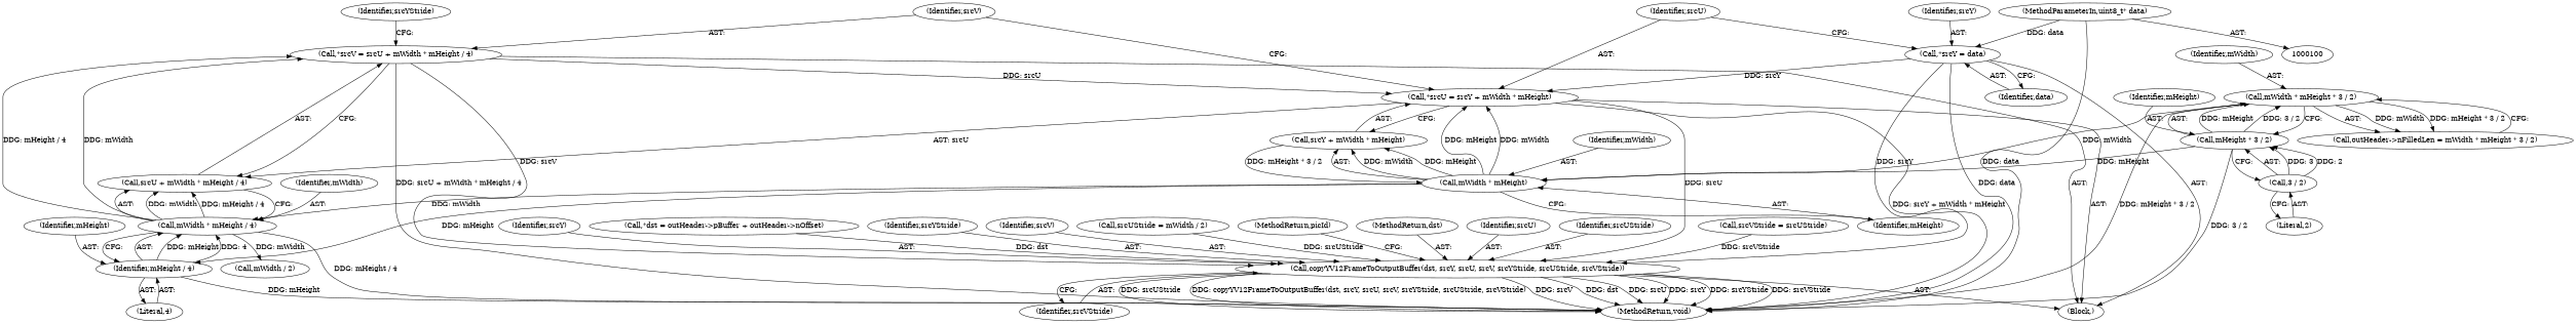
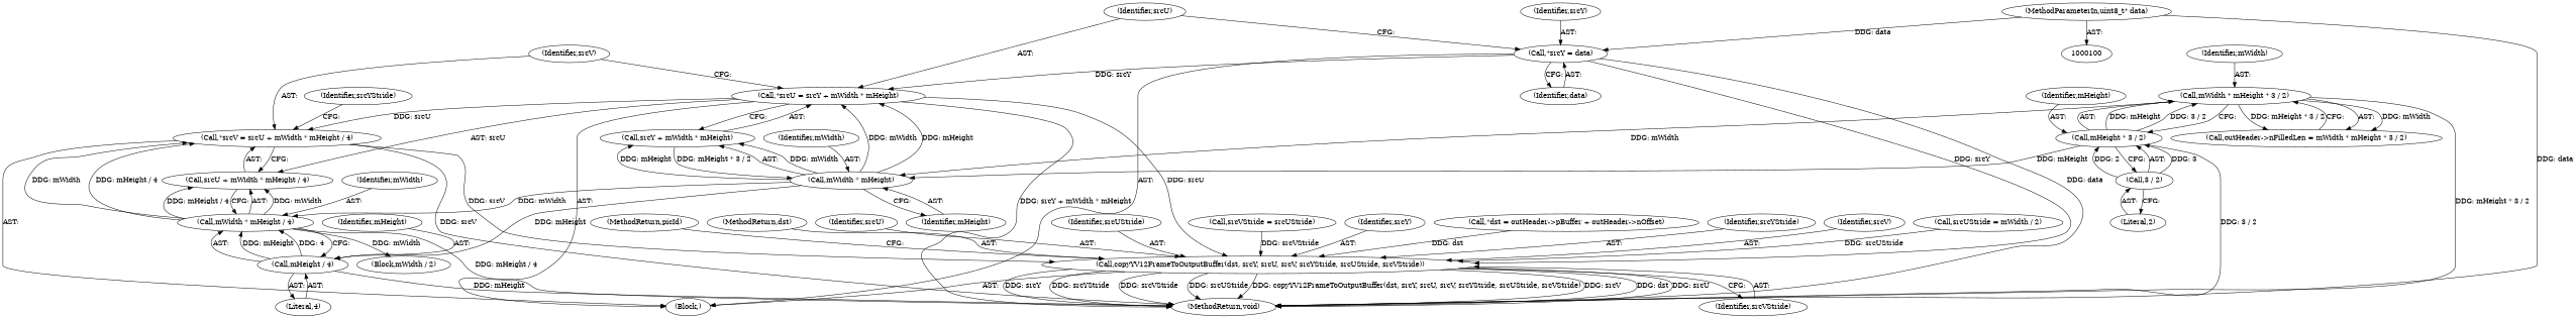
  digraph {
    n1 [label="(Call,*srcV = srcU + mWidth * mHeight / 4)"]
    n2 [label="(Call,copyYV12FrameToOutputBuffer(dst, srcY, srcU, srcV, srcYStride, srcUStride, srcVStride))"]
    n3 [label="(Block,)"]
    n4 [label="(Call,srcU + mWidth * mHeight / 4)"]
    n5 [label="(MethodReturn,void)"]
    n6 [label="(Identifier,srcVStride)"]
    n7 [label="(Call,mWidth * mHeight / 4)"]
    n8 [label="(Call,*srcU = srcY + mWidth * mHeight)"]
    n9 [label="(Call,srcY + mWidth * mHeight)"]
    n10 [label="(Call,mWidth * mHeight)"]
    n11 [label="(Call,*srcY = data)"]
    n12 [label="(Identifier,data)"]
    n13 [label="(MethodParameterIn,uint8_t* data)"]
    1000100
-   n15 [label="(Identifier,mHeight / 4)"]
+   n15 [label="(Call,mHeight / 4)"]
    n16 [label="(Identifier,mHeight)"]
-   n17 [label="(Call,mWidth / 2)"]
+   n17 [label="(Block,mWidth / 2)"]
    n18 [label="(Literal,4)"]
    n19 [label="(Call,mWidth * mHeight * 3 / 2)"]
    n20 [label="(Call,mHeight * 3 / 2)"]
    n21 [label="(Call,outHeader->nFilledLen = mWidth * mHeight * 3 / 2)"]
    n22 [label="(Call,3 / 2)"]
    n23 [label="(Literal,2)"]
    n24 [label="(Call,srcVStride = srcUStride)"]
    n25 [label="(Identifier,mWidth)"]
    n26 [label="(Identifier,srcY)"]
    n27 [label="(Call,*dst = outHeader->pBuffer + outHeader->nOffset)"]
    n28 [label="(Identifier,srcU)"]
    n29 [label="(Identifier,srcYStride)"]
    n30 [label="(Identifier,srcYStride)"]
    n31 [label="(Identifier,srcV)"]
    n32 [label="(Identifier,srcY)"]
    n33 [label="(Identifier,srcV)"]
    n34 [label="(Call,srcUStride = mWidth / 2)"]
    n35 [label="(MethodReturn,picId)"]
    n36 [label="(MethodReturn,dst)"]
    n37 [label="(Identifier,srcU)"]
    n38 [label="(Identifier,srcUStride)"]
    n39 [label="(Identifier,mHeight)"]
    n40 [label="(Identifier,mWidth)"]
    n41 [label="(Identifier,mHeight)"]
    n42 [label="(Identifier,mWidth)"]
    n1 -> n2 [label="DDG: srcV"]
    n1 -> n3 [label="AST: "]
    n1 -> n4 [label="CFG: "]
-   n1 -> n5 [label="DDG: srcU + mWidth * mHeight / 4"]
+   n1 -> n5 [label="DDG: srcV"]
    n2 -> n3 [label="AST: "]
    n2 -> n5 [label="DDG: dst"]
    n2 -> n5 [label="DDG: srcU"]
    n2 -> n5 [label="DDG: srcY"]
    n2 -> n5 [label="DDG: srcYStride"]
    n2 -> n5 [label="DDG: srcVStride"]
    n2 -> n5 [label="DDG: srcUStride"]
    n2 -> n5 [label="DDG: copyYV12FrameToOutputBuffer(dst, srcY, srcU, srcV, srcYStride, srcUStride, srcVStride)"]
    n2 -> n5 [label="DDG: srcV"]
    n2 -> n6 [label="CFG: "]
    n4 -> n1 [label="AST: "]
    n4 -> n7 [label="CFG: "]
    n6 -> n2 [label="AST: "]
    n7 -> n1 [label="DDG: mWidth"]
    n7 -> n1 [label="DDG: mHeight / 4"]
    n7 -> n4 [label="AST: "]
    n7 -> n4 [label="DDG: mWidth"]
    n7 -> n4 [label="DDG: mHeight / 4"]
    n7 -> n5 [label="DDG: mHeight / 4"]
    n7 -> n15 [label="CFG: "]
    n7 -> n17 [label="DDG: mWidth"]
-   n1 -> n8 [label="DDG: srcU"]
+   n8 -> n1 [label="DDG: srcU"]
    n8 -> n2 [label="DDG: srcU"]
    n8 -> n3 [label="AST: "]
    n8 -> n4 [label="AST: srcU"]
    n8 -> n5 [label="DDG: srcY + mWidth * mHeight"]
    n8 -> n9 [label="CFG: "]
    n9 -> n8 [label="AST: "]
    n9 -> n10 [label="DDG: mHeight * 3 / 2"]
    n10 -> n7 [label="DDG: mWidth"]
    n10 -> n8 [label="DDG: mWidth"]
    n10 -> n8 [label="DDG: mHeight"]
    n10 -> n9 [label="AST: "]
    n10 -> n9 [label="DDG: mWidth"]
    n10 -> n9 [label="DDG: mHeight"]
    n10 -> n15 [label="DDG: mHeight"]
    n10 -> n16 [label="CFG: "]
    n11 -> n2 [label="DDG: srcY"]
    n11 -> n3 [label="AST: "]
    n11 -> n5 [label="DDG: data"]
    n11 -> n8 [label="DDG: srcY"]
    n11 -> n12 [label="CFG: "]
    n12 -> n11 [label="AST: "]
    n13 -> n5 [label="DDG: data"]
    n13 -> n11 [label="DDG: data"]
    n13 -> 1000100 [label="AST: "]
    n15 -> n5 [label="DDG: mHeight"]
    n15 -> n7 [label="AST: "]
    n15 -> n7 [label="DDG: mHeight"]
    n15 -> n7 [label="DDG: 4"]
    n15 -> n18 [label="AST: "]
    n16 -> n10 [label="AST: "]
    n18 -> n15 [label="AST: "]
    n19 -> n5 [label="DDG: mHeight * 3 / 2"]
    n19 -> n10 [label="DDG: mWidth"]
    n19 -> n20 [label="CFG: "]
    n19 -> n21 [label="AST: "]
    n19 -> n21 [label="DDG: mWidth"]
    n19 -> n21 [label="DDG: mHeight * 3 / 2"]
    n20 -> n5 [label="DDG: 3 / 2"]
    n20 -> n10 [label="DDG: mHeight"]
    n20 -> n19 [label="AST: "]
    n20 -> n19 [label="DDG: mHeight"]
    n20 -> n19 [label="DDG: 3 / 2"]
    n20 -> n22 [label="CFG: "]
    n21 -> n19 [label="CFG: "]
    n22 -> n20 [label="AST: "]
    n22 -> n20 [label="DDG: 3"]
    n22 -> n20 [label="DDG: 2"]
    n22 -> n23 [label="CFG: "]
    n23 -> n22 [label="AST: "]
    n24 -> n2 [label="DDG: srcVStride"]
    n25 -> n7 [label="AST: "]
    n26 -> n2 [label="AST: "]
    n27 -> n2 [label="DDG: dst"]
    n28 -> n8 [label="AST: "]
    n28 -> n11 [label="CFG: "]
    n29 -> n1 [label="CFG: "]
    n30 -> n2 [label="AST: "]
    n31 -> n1 [label="AST: "]
    n31 -> n8 [label="CFG: "]
    n32 -> n11 [label="AST: "]
    n33 -> n2 [label="AST: "]
    n34 -> n2 [label="DDG: srcUStride"]
    n35 -> n2 [label="CFG: "]
    n36 -> n2 [label="AST: "]
    n37 -> n2 [label="AST: "]
    n38 -> n2 [label="AST: "]
    n39 -> n20 [label="AST: "]
    n40 -> n19 [label="AST: "]
    n41 -> n15 [label="AST: "]
    n42 -> n10 [label="AST: "]
  }
